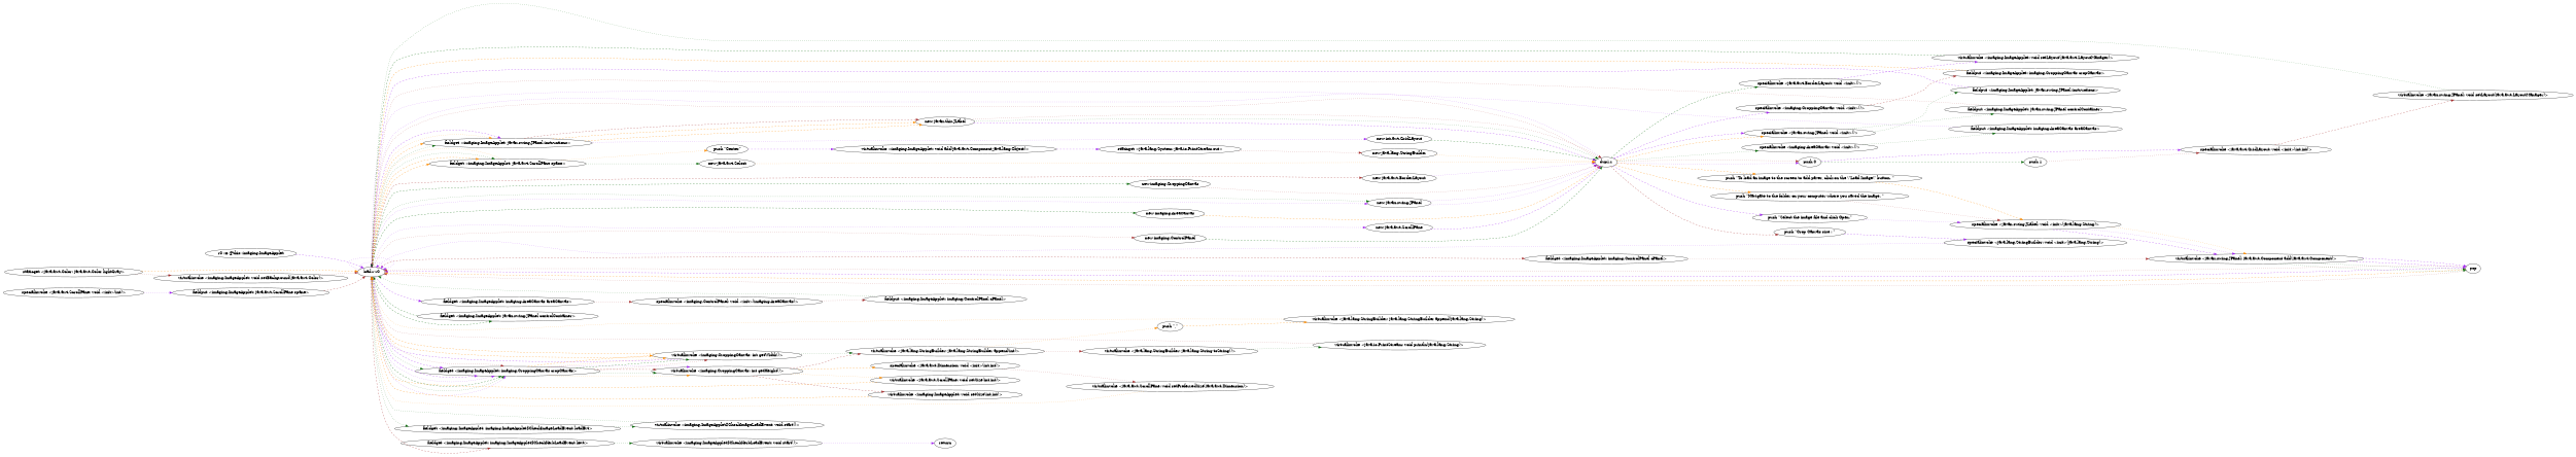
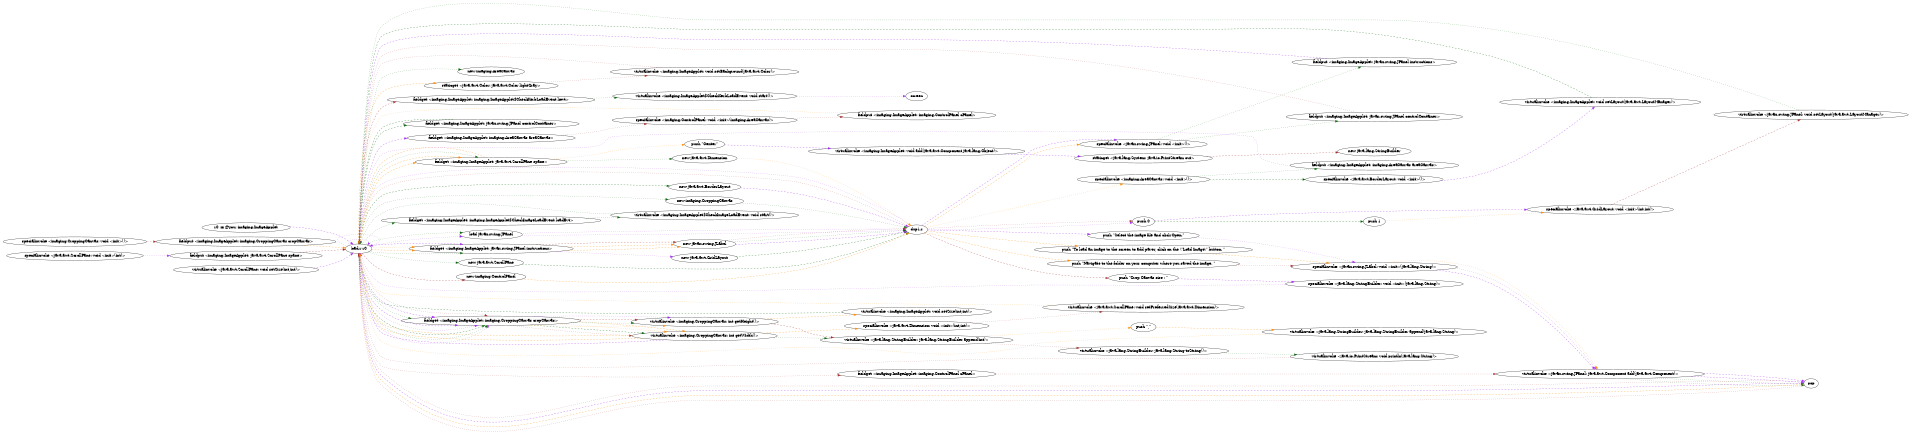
  digraph {
    rankdir=LR
    edge [color=purple style=dotted]
-   "r0 := @this: imaging.ImageApplet"
+   "r0 := @this: imaging.ImageApplet" [label="r0 := @you: imaging.ImageApplet"]
    "load.r r0"
    "staticget <java.awt.Color: java.awt.Color lightGray>"
    "new java.awt.BorderLayout"
    "new imaging.CroppingCanvas"
-   "new javax.swing.JPanel"
+   "new javax.swing.JPanel" [label="load javax.swing.JPanel"]
    "fieldget <imaging.ImageApplet: javax.swing.JPanel instructions>"
    "new imaging.AreaCanvas"
    "new java.awt.ScrollPane"
    "new imaging.ControlPanel"
    "fieldget <imaging.ImageApplet: imaging.AreaCanvas areaCanvas>"
    "fieldget <imaging.ImageApplet: javax.swing.JPanel controlContainer>"
    "fieldget <imaging.ImageApplet: imaging.ControlPanel cPanel>"
    "fieldget <imaging.ImageApplet: java.awt.ScrollPane spane>"
    "fieldget <imaging.ImageApplet: imaging.CroppingCanvas cropCanvas>"
    "fieldget <imaging.ImageApplet: imaging.ImageApplet$CheckImageLoadEvent loadEvt>"
    "fieldget <imaging.ImageApplet: imaging.ImageApplet$CheckKerbLoadEvent kevt>"
    "virtualinvoke <imaging.ImageApplet: void setBackground(java.awt.Color)>"
    "dup1.r"
-   "new java.awt.GridLayout" [label="new int.awt.GridLayout"]
-   "new javax.swing.JLabel" [label="new javax.this.JLabel"]
+   "new java.awt.GridLayout"
+   "new javax.swing.JLabel"
    "specialinvoke <imaging.ControlPanel: void <init>(imaging.AreaCanvas)>"
    "virtualinvoke <javax.swing.JPanel: java.awt.Component add(java.awt.Component)>"
    "push \"Center\""
-   "new java.awt.Dimension" [label="new java.awt.Select"]
+   "new java.awt.Dimension"
    "virtualinvoke <imaging.CroppingCanvas: int getWidth()>"
    "virtualinvoke <imaging.CroppingCanvas: int getHeight()>"
    "virtualinvoke <imaging.ImageApplet$CheckImageLoadEvent: void start()>"
    "virtualinvoke <imaging.ImageApplet$CheckKerbLoadEvent: void start()>"
    "specialinvoke <java.awt.BorderLayout: void <init>()>"
    "specialinvoke <imaging.CroppingCanvas: void <init>()>"
    "specialinvoke <javax.swing.JPanel: void <init>()>"
    "push 0"
    "push \"To load an image to the screen to add paver, click on the \\\"Load Image\\\" button. \""
    "push \"Navigate to the folder on your computer where you saved the image. \""
    "push \"Select the image file and click Open.\""
    "specialinvoke <imaging.AreaCanvas: void <init>()>"
    "push \"Crop Canvas sise : \""
    "virtualinvoke <imaging.ImageApplet: void setLayout(java.awt.LayoutManager)>"
    "fieldput <imaging.ImageApplet: imaging.CroppingCanvas cropCanvas>"
    "fieldput <imaging.ImageApplet: javax.swing.JPanel instructions>"
    "fieldput <imaging.ImageApplet: javax.swing.JPanel controlContainer>"
    "push 1"
    "specialinvoke <java.awt.GridLayout: void <init>(int,int)>"
    "specialinvoke <javax.swing.JLabel: void <init>(java.lang.String)>"
    "fieldput <imaging.ImageApplet: imaging.AreaCanvas areaCanvas>"
    "specialinvoke <java.lang.StringBuilder: void <init>(java.lang.String)>"
    "specialinvoke <java.awt.ScrollPane: void <init>(int)>"
    "fieldput <imaging.ImageApplet: java.awt.ScrollPane spane>"
    "virtualinvoke <javax.swing.JPanel: void setLayout(java.awt.LayoutManager)>"
    pop
    "fieldput <imaging.ImageApplet: imaging.ControlPanel cPanel>"
    "virtualinvoke <imaging.ImageApplet: void add(java.awt.Component,java.lang.Object)>"
    "staticget <java.lang.System: java.io.PrintStream out>"
    "new java.lang.StringBuilder"
    "virtualinvoke <java.lang.StringBuilder: java.lang.StringBuilder append(int)>"
    "specialinvoke <java.awt.Dimension: void <init>(int,int)>"
    "virtualinvoke <java.awt.ScrollPane: void setSize(int,int)>"
    "virtualinvoke <imaging.ImageApplet: void setSize(int,int)>"
    "push \",\""
    "virtualinvoke <java.lang.StringBuilder: java.lang.String toString()>"
    "virtualinvoke <java.lang.StringBuilder: java.lang.StringBuilder append(java.lang.String)>"
    "virtualinvoke <java.io.PrintStream: void println(java.lang.String)>"
    "virtualinvoke <java.awt.ScrollPane: void setPreferredSize(java.awt.Dimension)>"
-   return
+   return [label=screen]
    "r0 := @this: imaging.ImageApplet" -> "load.r r0" [style=dashed]
    "load.r r0" -> "load.r r0"
    "load.r r0" -> "load.r r0"
-   "staticget <java.awt.Color: java.awt.Color lightGray>" -> "load.r r0" [color=darkorange style=dashed]
-   "load.r r0" -> "new java.awt.BorderLayout" [color=brown style=dashed]
-   "load.r r0" -> "new imaging.CroppingCanvas" [color=darkgreen style=dashed]
+   "load.r r0" -> "staticget <java.awt.Color: java.awt.Color lightGray>" [color=darkorange style=dashed]
+   "load.r r0" -> "new java.awt.BorderLayout" [color=darkgreen style=dashed]
+   "load.r r0" -> "new imaging.CroppingCanvas" [color=darkgreen]
    "load.r r0" -> "new javax.swing.JPanel"
    "load.r r0" -> "new javax.swing.JPanel" [color=darkgreen]
    "load.r r0" -> "fieldget <imaging.ImageApplet: javax.swing.JPanel instructions>" [color=darkgreen]
    "load.r r0" -> "fieldget <imaging.ImageApplet: javax.swing.JPanel instructions>" [color=darkorange style=dashed]
    "load.r r0" -> "fieldget <imaging.ImageApplet: javax.swing.JPanel instructions>" [color=darkorange]
    "load.r r0" -> "fieldget <imaging.ImageApplet: javax.swing.JPanel instructions>" [style=dashed]
-   "load.r r0" -> "new imaging.AreaCanvas" [color=darkgreen style=dashed]
-   "load.r r0" -> "new java.awt.ScrollPane"
-   "load.r r0" -> "new imaging.ControlPanel" [color=brown]
+   "load.r r0" -> "new imaging.AreaCanvas" [color=darkgreen]
+   "load.r r0" -> "new java.awt.ScrollPane" [color=darkgreen]
+   "load.r r0" -> "new imaging.ControlPanel" [color=brown style=dashed]
    "load.r r0" -> "fieldget <imaging.ImageApplet: imaging.AreaCanvas areaCanvas>" [style=dashed]
    "load.r r0" -> "fieldget <imaging.ImageApplet: javax.swing.JPanel controlContainer>" [color=darkgreen style=dashed]
-   "load.r r0" -> "fieldget <imaging.ImageApplet: imaging.ControlPanel cPanel>" [color=brown style=dashed]
+   "load.r r0" -> "fieldget <imaging.ImageApplet: imaging.ControlPanel cPanel>" [color=brown]
    "load.r r0" -> "fieldget <imaging.ImageApplet: java.awt.ScrollPane spane>" [color=darkorange style=dashed]
    "load.r r0" -> "fieldget <imaging.ImageApplet: java.awt.ScrollPane spane>" [color=darkorange style=dashed]
    "load.r r0" -> "fieldget <imaging.ImageApplet: java.awt.ScrollPane spane>" [color=darkgreen]
    "load.r r0" -> "fieldget <imaging.ImageApplet: imaging.CroppingCanvas cropCanvas>"
    "load.r r0" -> "fieldget <imaging.ImageApplet: imaging.CroppingCanvas cropCanvas>" [color=darkgreen]
    "load.r r0" -> "fieldget <imaging.ImageApplet: imaging.CroppingCanvas cropCanvas>" [color=darkgreen style=dashed]
    "load.r r0" -> "fieldget <imaging.ImageApplet: imaging.CroppingCanvas cropCanvas>"
    "load.r r0" -> "fieldget <imaging.ImageApplet: imaging.CroppingCanvas cropCanvas>" [style=dashed]
    "load.r r0" -> "fieldget <imaging.ImageApplet: imaging.CroppingCanvas cropCanvas>" [color=darkgreen]
    "load.r r0" -> "fieldget <imaging.ImageApplet: imaging.CroppingCanvas cropCanvas>" [style=dashed]
    "load.r r0" -> "fieldget <imaging.ImageApplet: imaging.CroppingCanvas cropCanvas>" [color=brown]
    "load.r r0" -> "fieldget <imaging.ImageApplet: imaging.ImageApplet$CheckImageLoadEvent loadEvt>" [color=darkgreen]
    "load.r r0" -> "fieldget <imaging.ImageApplet: imaging.ImageApplet$CheckKerbLoadEvent kevt>" [color=brown style=dashed]
    "staticget <java.awt.Color: java.awt.Color lightGray>" -> "virtualinvoke <imaging.ImageApplet: void setBackground(java.awt.Color)>" [color=brown]
-   "new java.awt.BorderLayout" -> "dup1.r"
-   "new imaging.CroppingCanvas" -> "dup1.r" [color=brown]
+   "new java.awt.BorderLayout" -> "dup1.r" [style=dashed]
+   "new imaging.CroppingCanvas" -> "dup1.r" [color=darkgreen]
    "new javax.swing.JPanel" -> "dup1.r"
    "new javax.swing.JPanel" -> "dup1.r"
    "fieldget <imaging.ImageApplet: javax.swing.JPanel instructions>" -> "new java.awt.GridLayout"
    "fieldget <imaging.ImageApplet: javax.swing.JPanel instructions>" -> "new javax.swing.JLabel" [color=darkorange style=dashed]
    "fieldget <imaging.ImageApplet: javax.swing.JPanel instructions>" -> "new javax.swing.JLabel" [color=darkorange style=dashed]
    "fieldget <imaging.ImageApplet: javax.swing.JPanel instructions>" -> "new javax.swing.JLabel" [color=brown style=dashed]
-   "new imaging.AreaCanvas" -> "dup1.r" [color=darkorange style=dashed]
-   "new java.awt.ScrollPane" -> "dup1.r" [style=dashed]
-   "new imaging.ControlPanel" -> "dup1.r" [color=darkgreen style=dashed]
+   "new java.awt.ScrollPane" -> "dup1.r" [color=darkgreen style=dashed]
+   "new imaging.ControlPanel" -> "dup1.r" [color=darkorange style=dashed]
    "fieldget <imaging.ImageApplet: imaging.AreaCanvas areaCanvas>" -> "specialinvoke <imaging.ControlPanel: void <init>(imaging.AreaCanvas)>" [color=brown]
    "fieldget <imaging.ImageApplet: javax.swing.JPanel controlContainer>" -> "load.r r0" [color=darkgreen style=dashed]
    "fieldget <imaging.ImageApplet: imaging.ControlPanel cPanel>" -> "virtualinvoke <javax.swing.JPanel: java.awt.Component add(java.awt.Component)>" [color=brown]
-   "fieldget <imaging.ImageApplet: java.awt.ScrollPane spane>" -> "load.r r0" [color=darkorange]
+   "fieldget <imaging.ImageApplet: java.awt.ScrollPane spane>" -> "load.r r0" [color=darkorange style=dashed]
    "fieldget <imaging.ImageApplet: java.awt.ScrollPane spane>" -> "push \"Center\"" [color=darkorange]
    "fieldget <imaging.ImageApplet: java.awt.ScrollPane spane>" -> "new java.awt.Dimension" [color=darkgreen]
    "fieldget <imaging.ImageApplet: imaging.CroppingCanvas cropCanvas>" -> "virtualinvoke <imaging.CroppingCanvas: int getWidth()>" [color=brown]
    "fieldget <imaging.ImageApplet: imaging.CroppingCanvas cropCanvas>" -> "virtualinvoke <imaging.CroppingCanvas: int getWidth()>" [color=darkgreen style=dashed]
    "fieldget <imaging.ImageApplet: imaging.CroppingCanvas cropCanvas>" -> "virtualinvoke <imaging.CroppingCanvas: int getWidth()>" [color=darkorange]
    "fieldget <imaging.ImageApplet: imaging.CroppingCanvas cropCanvas>" -> "virtualinvoke <imaging.CroppingCanvas: int getWidth()>" [color=darkorange style=dashed]
    "fieldget <imaging.ImageApplet: imaging.CroppingCanvas cropCanvas>" -> "virtualinvoke <imaging.CroppingCanvas: int getHeight()>" [color=darkorange]
    "fieldget <imaging.ImageApplet: imaging.CroppingCanvas cropCanvas>" -> "virtualinvoke <imaging.CroppingCanvas: int getHeight()>" [color=darkgreen]
    "fieldget <imaging.ImageApplet: imaging.CroppingCanvas cropCanvas>" -> "virtualinvoke <imaging.CroppingCanvas: int getHeight()>" [color=brown style=dashed]
    "fieldget <imaging.ImageApplet: imaging.CroppingCanvas cropCanvas>" -> "virtualinvoke <imaging.CroppingCanvas: int getHeight()>"
    "fieldget <imaging.ImageApplet: imaging.ImageApplet$CheckImageLoadEvent loadEvt>" -> "virtualinvoke <imaging.ImageApplet$CheckImageLoadEvent: void start()>" [color=darkgreen]
    "fieldget <imaging.ImageApplet: imaging.ImageApplet$CheckKerbLoadEvent kevt>" -> "virtualinvoke <imaging.ImageApplet$CheckKerbLoadEvent: void start()>" [color=darkgreen]
    "virtualinvoke <imaging.ImageApplet: void setBackground(java.awt.Color)>" -> "load.r r0" [color=brown]
    "dup1.r" -> "load.r r0" [color=brown]
    "dup1.r" -> "load.r r0"
-   "dup1.r" -> "specialinvoke <java.awt.BorderLayout: void <init>()>" [color=darkgreen style=dashed]
-   "dup1.r" -> "specialinvoke <imaging.CroppingCanvas: void <init>()>" [style=dashed]
+   "specialinvoke <imaging.AreaCanvas: void <init>()>" -> "specialinvoke <java.awt.BorderLayout: void <init>()>" [color=darkgreen style=dashed]
    "dup1.r" -> "specialinvoke <javax.swing.JPanel: void <init>()>" [color=darkorange style=dashed]
    "dup1.r" -> "specialinvoke <javax.swing.JPanel: void <init>()>" [style=dashed]
    "dup1.r" -> "push 0"
    "dup1.r" -> "push 0" [color=brown]
    "dup1.r" -> "push \"To load an image to the screen to add paver, click on the \\\"Load Image\\\" button. \"" [color=darkorange style=dashed]
    "dup1.r" -> "push \"Navigate to the folder on your computer where you saved the image. \"" [color=darkorange style=dashed]
    "dup1.r" -> "push \"Select the image file and click Open.\"" [style=dashed]
-   "dup1.r" -> "specialinvoke <imaging.AreaCanvas: void <init>()>" [color=darkgreen]
+   "dup1.r" -> "specialinvoke <imaging.AreaCanvas: void <init>()>" [color=darkorange]
    "dup1.r" -> "push \"Crop Canvas sise : \"" [color=brown style=dashed]
    "new java.awt.GridLayout" -> "dup1.r" [color=darkgreen style=dashed]
    "new javax.swing.JLabel" -> "dup1.r" [style=dashed]
    "new javax.swing.JLabel" -> "dup1.r" [color=darkgreen]
    "new javax.swing.JLabel" -> "dup1.r" [color=brown]
    "specialinvoke <imaging.ControlPanel: void <init>(imaging.AreaCanvas)>" -> "fieldput <imaging.ImageApplet: imaging.ControlPanel cPanel>" [color=brown]
    "virtualinvoke <javax.swing.JPanel: java.awt.Component add(java.awt.Component)>" -> pop [color=darkgreen]
    "virtualinvoke <javax.swing.JPanel: java.awt.Component add(java.awt.Component)>" -> pop [color=darkgreen]
    "virtualinvoke <javax.swing.JPanel: java.awt.Component add(java.awt.Component)>" -> pop [style=dashed]
    "virtualinvoke <javax.swing.JPanel: java.awt.Component add(java.awt.Component)>" -> pop [style=dashed]
    "push \"Center\"" -> "virtualinvoke <imaging.ImageApplet: void add(java.awt.Component,java.lang.Object)>" [style=dashed]
    "new java.awt.Dimension" -> "dup1.r" [color=darkorange]
    "virtualinvoke <imaging.CroppingCanvas: int getWidth()>" -> "load.r r0" [style=dashed]
    "virtualinvoke <imaging.CroppingCanvas: int getWidth()>" -> "load.r r0" [color=darkorange style=dashed]
    "virtualinvoke <imaging.CroppingCanvas: int getWidth()>" -> "load.r r0" [color=darkorange style=dashed]
    "virtualinvoke <imaging.CroppingCanvas: int getWidth()>" -> "virtualinvoke <java.lang.StringBuilder: java.lang.StringBuilder append(int)>" [color=darkgreen]
    "virtualinvoke <imaging.CroppingCanvas: int getHeight()>" -> "virtualinvoke <java.lang.StringBuilder: java.lang.StringBuilder append(int)>" [color=brown style=dashed]
-   "virtualinvoke <imaging.CroppingCanvas: int getHeight()>" -> "specialinvoke <java.awt.Dimension: void <init>(int,int)>" [color=darkorange style=dashed]
-   "virtualinvoke <imaging.CroppingCanvas: int getHeight()>" -> "virtualinvoke <java.awt.ScrollPane: void setSize(int,int)>" [color=darkorange]
-   "virtualinvoke <imaging.CroppingCanvas: int getHeight()>" -> "virtualinvoke <imaging.ImageApplet: void setSize(int,int)>" [color=brown style=dashed]
+   "virtualinvoke <imaging.CroppingCanvas: int getWidth()>" -> "specialinvoke <java.awt.Dimension: void <init>(int,int)>" [color=darkorange style=dashed]
+   "virtualinvoke <imaging.CroppingCanvas: int getHeight()>" -> "virtualinvoke <imaging.ImageApplet: void setSize(int,int)>" [color=darkorange style=dashed]
    "virtualinvoke <imaging.ImageApplet$CheckImageLoadEvent: void start()>" -> "load.r r0" [color=darkgreen]
    "virtualinvoke <imaging.ImageApplet$CheckKerbLoadEvent: void start()>" -> return
    "specialinvoke <java.awt.BorderLayout: void <init>()>" -> "virtualinvoke <imaging.ImageApplet: void setLayout(java.awt.LayoutManager)>" [style=dashed]
    "specialinvoke <imaging.CroppingCanvas: void <init>()>" -> "fieldput <imaging.ImageApplet: imaging.CroppingCanvas cropCanvas>" [color=brown style=dashed]
    "specialinvoke <javax.swing.JPanel: void <init>()>" -> "fieldput <imaging.ImageApplet: javax.swing.JPanel instructions>" [color=darkgreen]
    "specialinvoke <javax.swing.JPanel: void <init>()>" -> "fieldput <imaging.ImageApplet: javax.swing.JPanel controlContainer>" [color=darkgreen]
    "push 0" -> "push 1" [color=darkgreen style=dashed]
    "push 0" -> "specialinvoke <java.awt.GridLayout: void <init>(int,int)>" [style=dashed]
    "push \"To load an image to the screen to add paver, click on the \\\"Load Image\\\" button. \"" -> "specialinvoke <javax.swing.JLabel: void <init>(java.lang.String)>" [color=darkorange style=dashed]
    "push \"Navigate to the folder on your computer where you saved the image. \"" -> "specialinvoke <javax.swing.JLabel: void <init>(java.lang.String)>" [color=brown]
    "push \"Select the image file and click Open.\"" -> "specialinvoke <javax.swing.JLabel: void <init>(java.lang.String)>"
    "specialinvoke <imaging.AreaCanvas: void <init>()>" -> "fieldput <imaging.ImageApplet: imaging.AreaCanvas areaCanvas>" [color=darkgreen]
    "push \"Crop Canvas sise : \"" -> "specialinvoke <java.lang.StringBuilder: void <init>(java.lang.String)>" [style=dashed]
    "virtualinvoke <imaging.ImageApplet: void setLayout(java.awt.LayoutManager)>" -> "load.r r0" [color=darkgreen style=dashed]
    "fieldput <imaging.ImageApplet: imaging.CroppingCanvas cropCanvas>" -> "load.r r0" [color=darkorange style=dashed]
    "fieldput <imaging.ImageApplet: javax.swing.JPanel instructions>" -> "load.r r0" [style=dashed]
    "fieldput <imaging.ImageApplet: javax.swing.JPanel controlContainer>" -> "load.r r0" [color=brown]
-   "push 1" -> "specialinvoke <java.awt.GridLayout: void <init>(int,int)>" [color=brown]
+   "push 1" -> "specialinvoke <java.awt.GridLayout: void <init>(int,int)>" [color=darkorange]
    "specialinvoke <java.awt.GridLayout: void <init>(int,int)>" -> "virtualinvoke <javax.swing.JPanel: void setLayout(java.awt.LayoutManager)>" [color=brown style=dashed]
    "specialinvoke <javax.swing.JLabel: void <init>(java.lang.String)>" -> "virtualinvoke <javax.swing.JPanel: java.awt.Component add(java.awt.Component)>" [style=dashed]
    "specialinvoke <javax.swing.JLabel: void <init>(java.lang.String)>" -> "virtualinvoke <javax.swing.JPanel: java.awt.Component add(java.awt.Component)>"
    "specialinvoke <javax.swing.JLabel: void <init>(java.lang.String)>" -> "virtualinvoke <javax.swing.JPanel: java.awt.Component add(java.awt.Component)>" [color=darkorange]
    "fieldput <imaging.ImageApplet: imaging.AreaCanvas areaCanvas>" -> "load.r r0"
    "specialinvoke <java.lang.StringBuilder: void <init>(java.lang.String)>" -> "load.r r0"
    "specialinvoke <java.awt.ScrollPane: void <init>(int)>" -> "fieldput <imaging.ImageApplet: java.awt.ScrollPane spane>"
    "fieldput <imaging.ImageApplet: java.awt.ScrollPane spane>" -> "load.r r0" [color=brown style=dashed]
    "virtualinvoke <javax.swing.JPanel: void setLayout(java.awt.LayoutManager)>" -> "load.r r0" [color=darkgreen]
    pop -> "load.r r0" [color=brown]
    pop -> "load.r r0" [color=darkorange style=dashed]
    pop -> "load.r r0" [style=dashed]
    pop -> "load.r r0" [color=brown]
-   "fieldput <imaging.ImageApplet: imaging.ControlPanel cPanel>" -> "load.r r0" [color=darkgreen]
+   "fieldput <imaging.ImageApplet: imaging.ControlPanel cPanel>" -> "load.r r0" [color=darkorange]
    "virtualinvoke <imaging.ImageApplet: void add(java.awt.Component,java.lang.Object)>" -> "staticget <java.lang.System: java.io.PrintStream out>" [style=dashed]
-   "staticget <java.lang.System: java.io.PrintStream out>" -> "new java.lang.StringBuilder" [color=brown]
-   "new java.lang.StringBuilder" -> "dup1.r" [color=darkorange]
+   "staticget <java.lang.System: java.io.PrintStream out>" -> "new java.lang.StringBuilder" [color=brown style=dashed]
    "virtualinvoke <java.lang.StringBuilder: java.lang.StringBuilder append(int)>" -> "push \",\"" [color=darkorange]
    "virtualinvoke <java.lang.StringBuilder: java.lang.StringBuilder append(int)>" -> "virtualinvoke <java.lang.StringBuilder: java.lang.String toString()>" [color=brown]
    "specialinvoke <java.awt.Dimension: void <init>(int,int)>" -> "virtualinvoke <java.awt.ScrollPane: void setPreferredSize(java.awt.Dimension)>" [color=brown]
-   "virtualinvoke <java.awt.ScrollPane: void setSize(int,int)>" -> "load.r r0" [color=darkorange style=dashed]
-   "virtualinvoke <imaging.ImageApplet: void setSize(int,int)>" -> "load.r r0" [color=darkorange style=dashed]
+   "virtualinvoke <java.awt.ScrollPane: void setSize(int,int)>" -> "load.r r0" [style=dashed]
+   "virtualinvoke <imaging.ImageApplet: void setSize(int,int)>" -> "load.r r0" [color=darkgreen style=dashed]
    "push \",\"" -> "virtualinvoke <java.lang.StringBuilder: java.lang.StringBuilder append(java.lang.String)>" [color=darkorange style=dashed]
    "virtualinvoke <java.lang.StringBuilder: java.lang.String toString()>" -> "virtualinvoke <java.io.PrintStream: void println(java.lang.String)>" [color=darkgreen]
    "virtualinvoke <java.lang.StringBuilder: java.lang.StringBuilder append(java.lang.String)>" -> "load.r r0" [color=darkorange]
    "virtualinvoke <java.io.PrintStream: void println(java.lang.String)>" -> "load.r r0" [color=brown]
    "virtualinvoke <java.awt.ScrollPane: void setPreferredSize(java.awt.Dimension)>" -> "load.r r0" [color=darkorange]
  }
